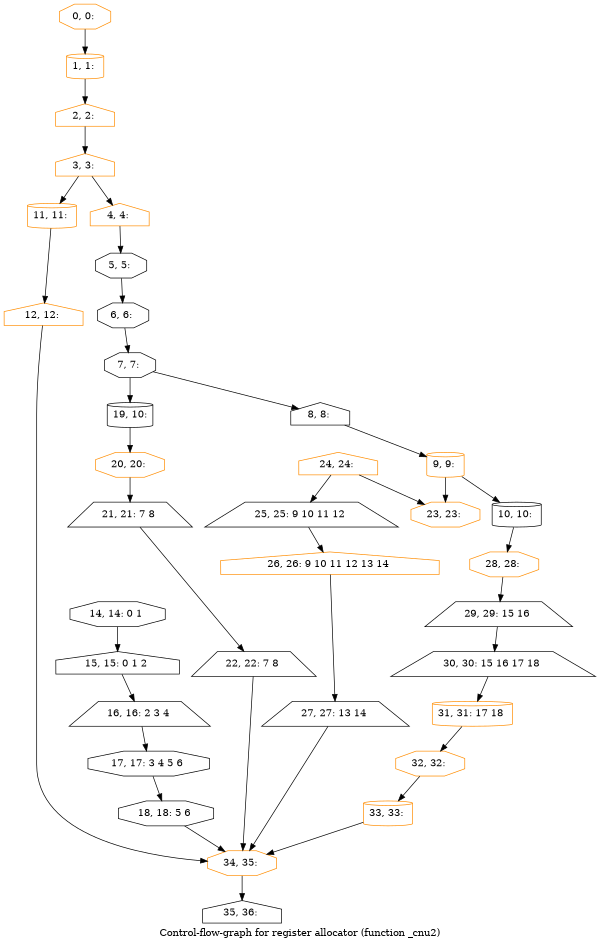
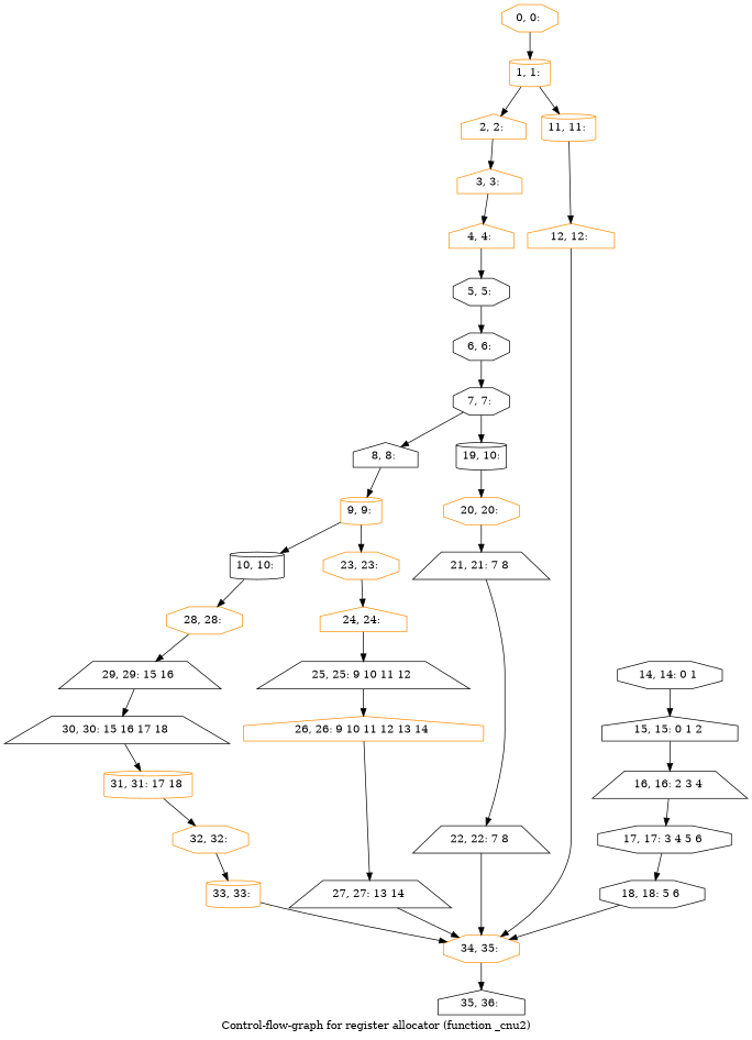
  digraph {
    label="Control-flow-graph for register allocator (function _cnu2)"
    node [color=black shape=octagon]
    n1 [color=darkorange label="0, 0: "]
    n2 [color=darkorange label="1, 1: " shape=cylinder]
    n3 [color=darkorange label="2, 2: " shape=house]
    n4 [color=darkorange label="3, 3: " shape=house]
    n5 [color=darkorange label="4, 4: " shape=house]
    n6 [color=darkorange label="11, 11: " shape=cylinder]
    n7 [label="5, 5: "]
    n8 [color=darkorange label="12, 12: " shape=house]
    n9 [label="6, 6: "]
    n10 [label="7, 7: "]
    n11 [label="8, 8: " shape=house]
    n12 [label="19, 10:" shape=cylinder]
    n13 [color=darkorange label="9, 9: " shape=cylinder]
    n14 [color=darkorange label="20, 20: "]
    n15 [label="10, 10: " shape=cylinder]
    n16 [color=darkorange label="23, 23: "]
    n17 [color=darkorange label="28, 28: "]
    n18 [color=darkorange label="24, 24: " shape=house]
    n19 [label="29, 29: 15 16 " shape=trapezium]
    n20 [color=darkorange label="34, 35: "]
    n21 [label="35, 36: " shape=house]
    n22 [label="14, 14: 0 1 "]
    n23 [label="15, 15: 0 1 2 " shape=house]
    n24 [label="16, 16: 2 3 4 " shape=trapezium]
    n25 [label="17, 17: 3 4 5 6 "]
    n26 [label="18, 18: 5 6 "]
    n27 [label="21, 21: 7 8 " shape=trapezium]
    n28 [label="22, 22: 7 8 " shape=trapezium]
    n29 [label="25, 25: 9 10 11 12 " shape=trapezium]
    n30 [color=darkorange label="26, 26: 9 10 11 12 13 14 " shape=house]
    n31 [label="27, 27: 13 14 " shape=trapezium]
    n32 [label="30, 30: 15 16 17 18 " shape=trapezium]
    n33 [color=darkorange label="31, 31: 17 18 " shape=cylinder]
    n34 [color=darkorange label="32, 32: "]
    n35 [color=darkorange label="33, 33: " shape=cylinder]
    n1 -> n2
    n2 -> n3
    n3 -> n4
    n4 -> n5
-   n4 -> n6
+   n2 -> n6
    n5 -> n7
    n6 -> n8
    n7 -> n9
    n8 -> n20
    n9 -> n10
    n10 -> n11
    n10 -> n12
    n11 -> n13
    n12 -> n14
    n13 -> n15
    n13 -> n16
    n14 -> n27
    n15 -> n17
-   n18 -> n16
+   n16 -> n18
    n17 -> n19
    n18 -> n29
    n19 -> n32
    n20 -> n21
    n22 -> n23
    n23 -> n24
    n24 -> n25
    n25 -> n26
    n26 -> n20
    n27 -> n28
    n28 -> n20
    n29 -> n30
    n30 -> n31
    n31 -> n20
    n32 -> n33
    n33 -> n34
    n34 -> n35
    n35 -> n20
  }
